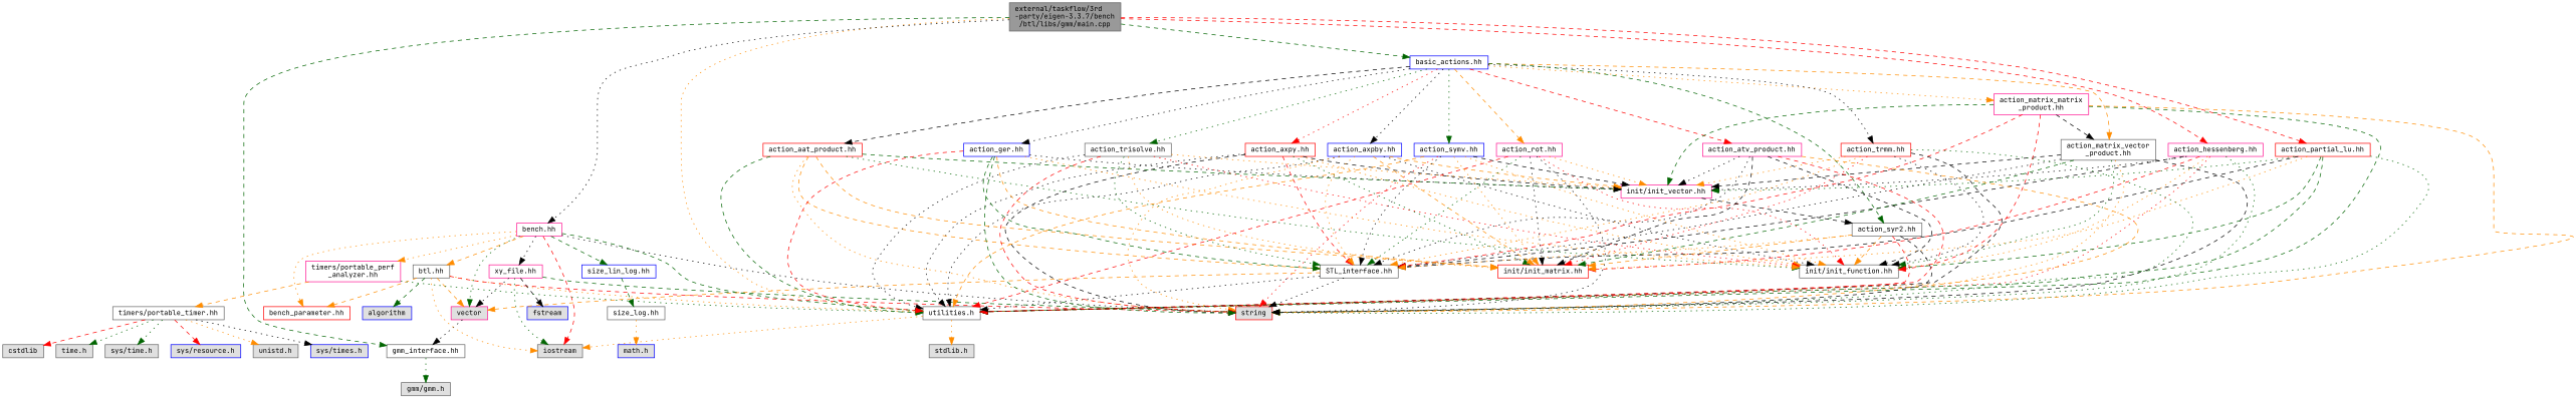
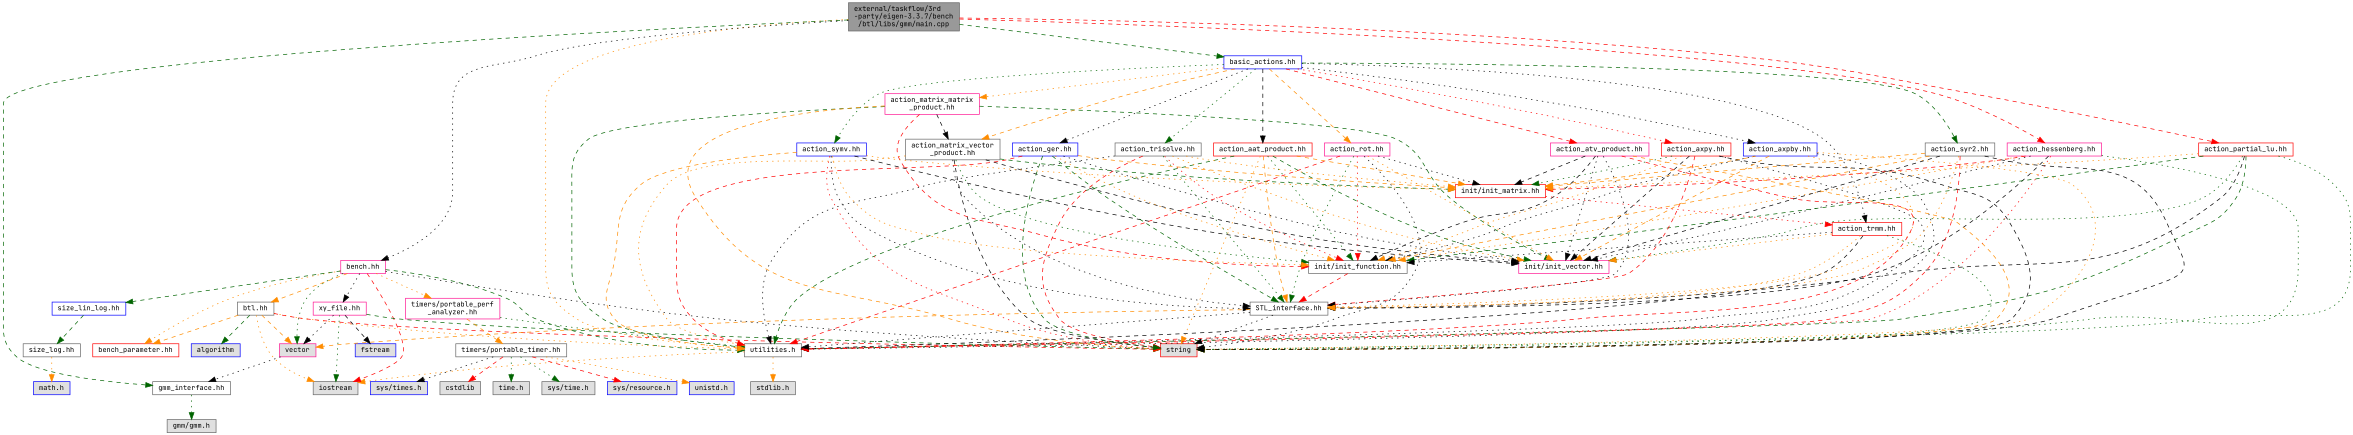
  digraph {
    fontname="JetBrains Mono"
    node [color=gray40 fillcolor=white fontname="JetBrains Mono" fontsize=10 shape=box style=filled]
    edge [color=darkorange fontname="JetBrains Mono" fontsize=10 labelfontname=Helvetica labelfontsize=10 style=dotted]
    n1 [fillcolor=grey60 fontcolor=black height=0.2 label="external/taskflow/3rd\l-party/eigen-3.3.7/bench\l/btl/libs/gmm/main.cpp" width=0.4]
    n2 [height=0.2 label="utilities.h" width=0.4]
    n3 [height=0.2 label="gmm_interface.hh" width=0.4]
    n4 [color=deeppink height=0.2 label="bench.hh" width=0.4]
    n5 [color=blue height=0.2 label="basic_actions.hh" width=0.4]
    n6 [color=deeppink height=0.2 label="action_hessenberg.hh" width=0.4]
    n7 [color=red height=0.2 label="action_partial_lu.hh" width=0.4]
    n8 [fillcolor="#E0E0E0" height=0.2 label="stdlib.h" width=0.4]
    n9 [fillcolor="#E0E0E0" height=0.2 label=iostream width=0.4]
    n10 [fillcolor="#E0E0E0" height=0.2 label="gmm/gmm.h" width=0.4]
    n11 [color=deeppink fillcolor="#E0E0E0" height=0.2 label=vector width=0.4]
    n12 [height=0.2 label="btl.hh" width=0.4]
    n13 [color=red height=0.2 label="bench_parameter.hh" width=0.4]
    n14 [color=red fillcolor="#E0E0E0" height=0.2 label=string width=0.4]
    n15 [color=blue height=0.2 label="size_lin_log.hh" width=0.4]
    n16 [color=deeppink height=0.2 label="xy_file.hh" width=0.4]
    n17 [color=deeppink height=0.2 label="timers/portable_perf\l_analyzer.hh" width=0.4]
    n18 [color=red height=0.2 label="action_axpy.hh" width=0.4]
    n19 [color=blue height=0.2 label="action_axpby.hh" width=0.4]
    n20 [height=0.2 label="action_matrix_vector\l_product.hh" width=0.4]
    n21 [color=deeppink height=0.2 label="action_atv_product.hh" width=0.4]
    n22 [color=deeppink height=0.2 label="action_matrix_matrix\l_product.hh" width=0.4]
    n23 [color=red height=0.2 label="action_aat_product.hh" width=0.4]
    n24 [height=0.2 label="action_trisolve.hh" width=0.4]
    n25 [color=red height=0.2 label="action_trmm.hh" width=0.4]
    n26 [color=blue height=0.2 label="action_symv.hh" width=0.4]
    n27 [height=0.2 label="action_syr2.hh" width=0.4]
    n28 [color=blue height=0.2 label="action_ger.hh" width=0.4]
    n29 [color=deeppink height=0.2 label="action_rot.hh" width=0.4]
    n30 [height=0.2 label="STL_interface.hh" width=0.4]
    n31 [height=0.2 label="init/init_function.hh" width=0.4]
    n32 [color=deeppink height=0.2 label="init/init_vector.hh" width=0.4]
    n33 [color=red height=0.2 label="init/init_matrix.hh" width=0.4]
    n34 [color=blue fillcolor="#E0E0E0" height=0.2 label=algorithm width=0.4]
    n35 [height=0.2 label="size_log.hh" width=0.4]
    n36 [color=blue fillcolor="#E0E0E0" height=0.2 label=fstream width=0.4]
    n37 [height=0.2 label="timers/portable_timer.hh" width=0.4]
    n38 [color=blue fillcolor="#E0E0E0" height=0.2 label="math.h" width=0.4]
    n39 [fillcolor="#E0E0E0" height=0.2 label=cstdlib width=0.4]
    n40 [fillcolor="#E0E0E0" height=0.2 label="time.h" width=0.4]
    n41 [fillcolor="#E0E0E0" height=0.2 label="sys/time.h" width=0.4]
    n42 [color=blue fillcolor="#E0E0E0" height=0.2 label="sys/resource.h" width=0.4]
-   n43 [fillcolor="#E0E0E0" height=0.2 label="unistd.h" width=0.4]
+   n43 [color=blue fillcolor="#E0E0E0" height=0.2 label="unistd.h" width=0.4]
    n44 [color=blue fillcolor="#E0E0E0" height=0.2 label="sys/times.h" width=0.4]
    n1 -> n2
    n1 -> n3 [color=darkgreen style=dashed]
    n1 -> n4 [color=black]
    n1 -> n5 [color=darkgreen style=dashed]
    n1 -> n6 [color=red style=dashed]
    n1 -> n7 [color=red style=dashed]
    n2 -> n8
    n2 -> n9
    n3 -> n10 [color=darkgreen]
    n4 -> n2 [color=darkgreen style=dashed]
    n4 -> n9 [color=red style=dashed]
    n4 -> n11 [color=darkgreen]
    n4 -> n12 [style=dashed]
    n4 -> n13
    n4 -> n14 [color=black]
    n4 -> n15 [color=darkgreen style=dashed]
    n4 -> n16 [color=black]
    n4 -> n17
    n5 -> n18 [color=red]
    n5 -> n19 [color=black]
    n5 -> n20 [style=dashed]
    n5 -> n21 [color=red style=dashed]
    n5 -> n22
    n5 -> n23 [color=black style=dashed]
    n5 -> n24 [color=darkgreen]
    n5 -> n25 [color=black]
    n5 -> n26 [color=darkgreen]
    n5 -> n27 [color=darkgreen style=dashed]
    n5 -> n28 [color=black]
    n5 -> n29 [style=dashed]
    n6 -> n2 [color=red]
    n6 -> n14 [color=darkgreen]
    n6 -> n30 [color=black style=dashed]
    n6 -> n31
    n6 -> n32 [color=black]
    n6 -> n33 [color=red style=dashed]
    n7 -> n2 [color=darkgreen style=dashed]
    n7 -> n14 [color=darkgreen]
    n7 -> n30 [color=black style=dashed]
    n7 -> n31 [color=darkgreen style=dashed]
    n7 -> n32 [color=darkgreen]
    n7 -> n33
    n11 -> n3 [color=black]
    n12 -> n2
    n12 -> n9
    n12 -> n11 [style=dashed]
    n12 -> n13 [style=dashed]
    n12 -> n14 [color=red style=dashed]
    n12 -> n34 [color=darkgreen style=dashed]
    n15 -> n35 [color=darkgreen style=dashed]
    n16 -> n9 [color=darkgreen]
    n16 -> n11 [color=black]
    n16 -> n14 [color=darkgreen style=dashed]
    n16 -> n36 [color=black style=dashed]
    n17 -> n2 [color=darkgreen]
    n17 -> n37 [style=dashed]
    n18 -> n2 [color=black]
    n18 -> n14 [color=black style=dashed]
    n18 -> n30 [color=red style=dashed]
    n18 -> n31
    n18 -> n32 [color=black style=dashed]
    n18 -> n33 [color=darkgreen]
    n19 -> n2 [color=black]
    n19 -> n14
    n19 -> n30
    n19 -> n31 [color=black]
    n19 -> n32 [style=dashed]
    n19 -> n33 [style=dashed]
    n20 -> n2
    n20 -> n14 [color=black style=dashed]
    n20 -> n30 [color=black]
    n20 -> n31 [color=darkgreen]
    n20 -> n32 [color=black style=dashed]
    n20 -> n33 [color=darkgreen style=dashed]
    n21 -> n2 [color=red style=dashed]
    n21 -> n14 [style=dashed]
    n21 -> n30 [color=black]
    n21 -> n31 [color=black style=dashed]
    n21 -> n32 [color=black]
    n21 -> n33 [color=black style=dashed]
    n22 -> n2 [color=darkgreen style=dashed]
    n22 -> n14 [style=dashed]
    n22 -> n20 [color=black style=dashed]
-   n22 -> n30 [color=red style=dashed]
+   n31 -> n30 [color=red style=dashed]
    n22 -> n31 [color=red style=dashed]
    n22 -> n32 [color=darkgreen style=dashed]
    n23 -> n2 [color=darkgreen style=dashed]
    n23 -> n14
    n23 -> n30 [style=dashed]
    n23 -> n31 [color=darkgreen]
    n23 -> n32 [color=darkgreen style=dashed]
    n23 -> n33 [style=dashed]
    n24 -> n2 [color=black]
    n24 -> n14 [color=red style=dashed]
    n24 -> n30 [color=darkgreen]
    n24 -> n31 [color=red]
    n24 -> n32
    n24 -> n33
    n25 -> n2 [color=black style=dashed]
    n25 -> n14 [color=darkgreen]
    n25 -> n30
    n25 -> n31 [color=black]
    n25 -> n32
-   n25 -> n33 [color=red]
+   n33 -> n25 [color=red]
    n26 -> n2 [style=dashed]
    n26 -> n14 [color=red]
    n26 -> n30 [color=black]
    n26 -> n31
    n26 -> n32 [color=black style=dashed]
    n26 -> n33
    n27 -> n2 [color=red style=dashed]
    n27 -> n14 [color=black style=dashed]
    n27 -> n30
    n27 -> n31 [style=dashed]
-   n32 -> n27 [color=black style=dashed]
+   n27 -> n32 [color=black style=dashed]
    n27 -> n33 [style=dashed]
    n28 -> n2 [color=red style=dashed]
    n28 -> n14 [color=darkgreen style=dashed]
    n28 -> n30 [color=darkgreen style=dashed]
    n28 -> n31
    n28 -> n32 [color=black]
    n28 -> n33 [style=dashed]
    n29 -> n2 [color=red style=dashed]
    n29 -> n14 [color=black]
    n29 -> n30 [color=darkgreen]
    n29 -> n31 [color=red]
    n29 -> n32
    n29 -> n33 [color=black]
    n30 -> n2 [color=black]
    n30 -> n11 [style=dashed]
    n30 -> n14 [color=black]
    n35 -> n38
    n37 -> n39 [color=red style=dashed]
    n37 -> n40 [color=darkgreen]
    n37 -> n41 [color=darkgreen]
    n37 -> n42 [color=red style=dashed]
    n37 -> n43
    n37 -> n44 [color=black]
  }
